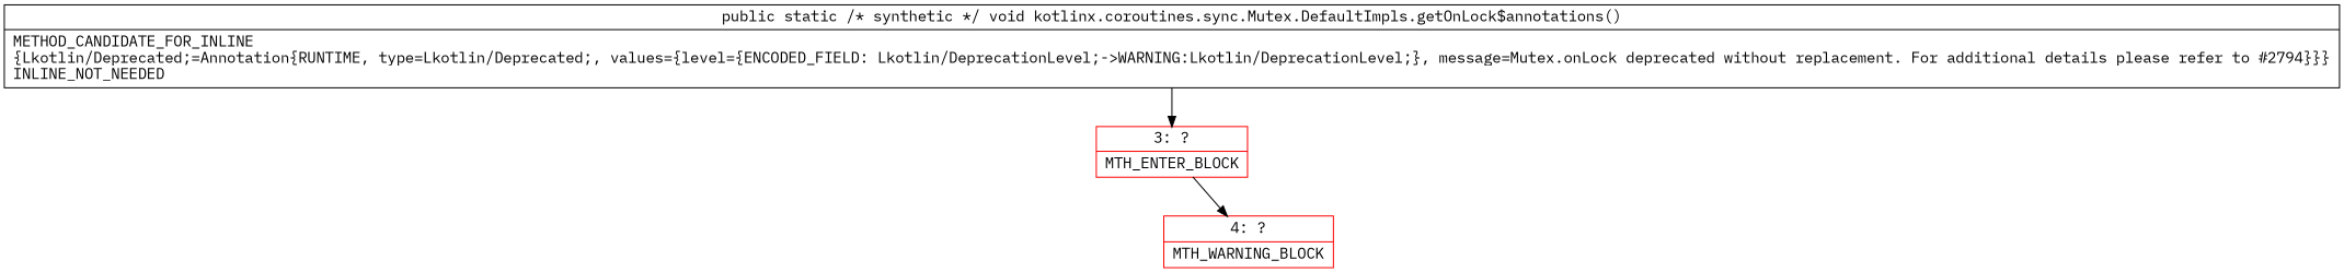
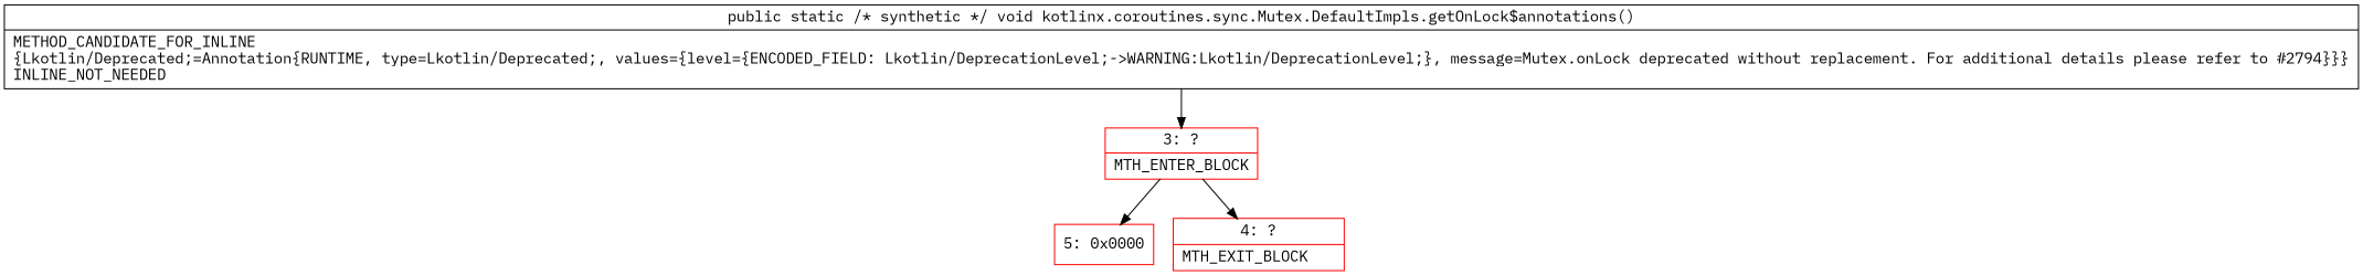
  digraph {
    fontname="IBM Plex Mono"
    node [color=red fontname="IBM Plex Mono" shape=record]
    edge [fontname="IBM Plex Mono"]
    n1 [label="{3\:\ ?|MTH_ENTER_BLOCK\l}"]
-   n3 [label="{4\:\ ?|MTH_WARNING_BLOCK\l}"]
+   n2 [label="{5\:\ 0x0000}"]
+   n3 [label="{4\:\ ?|MTH_EXIT_BLOCK\l}"]
    n4 [label="{public static \/* synthetic *\/ void kotlinx.coroutines.sync.Mutex.DefaultImpls.getOnLock$annotations()  | METHOD_CANDIDATE_FOR_INLINE\l\{Lkotlin\/Deprecated;=Annotation\{RUNTIME, type=Lkotlin\/Deprecated;, values=\{level=\{ENCODED_FIELD: Lkotlin\/DeprecationLevel;\-\>WARNING:Lkotlin\/DeprecationLevel;\}, message=Mutex.onLock deprecated without replacement. For additional details please refer to #2794\}\}\}\lINLINE_NOT_NEEDED\l}" color=""]
    subgraph cluster_1 {
      label="R(0)"
    }
+   n1 -> n2
    n1 -> n3
    n4 -> n1
  }
